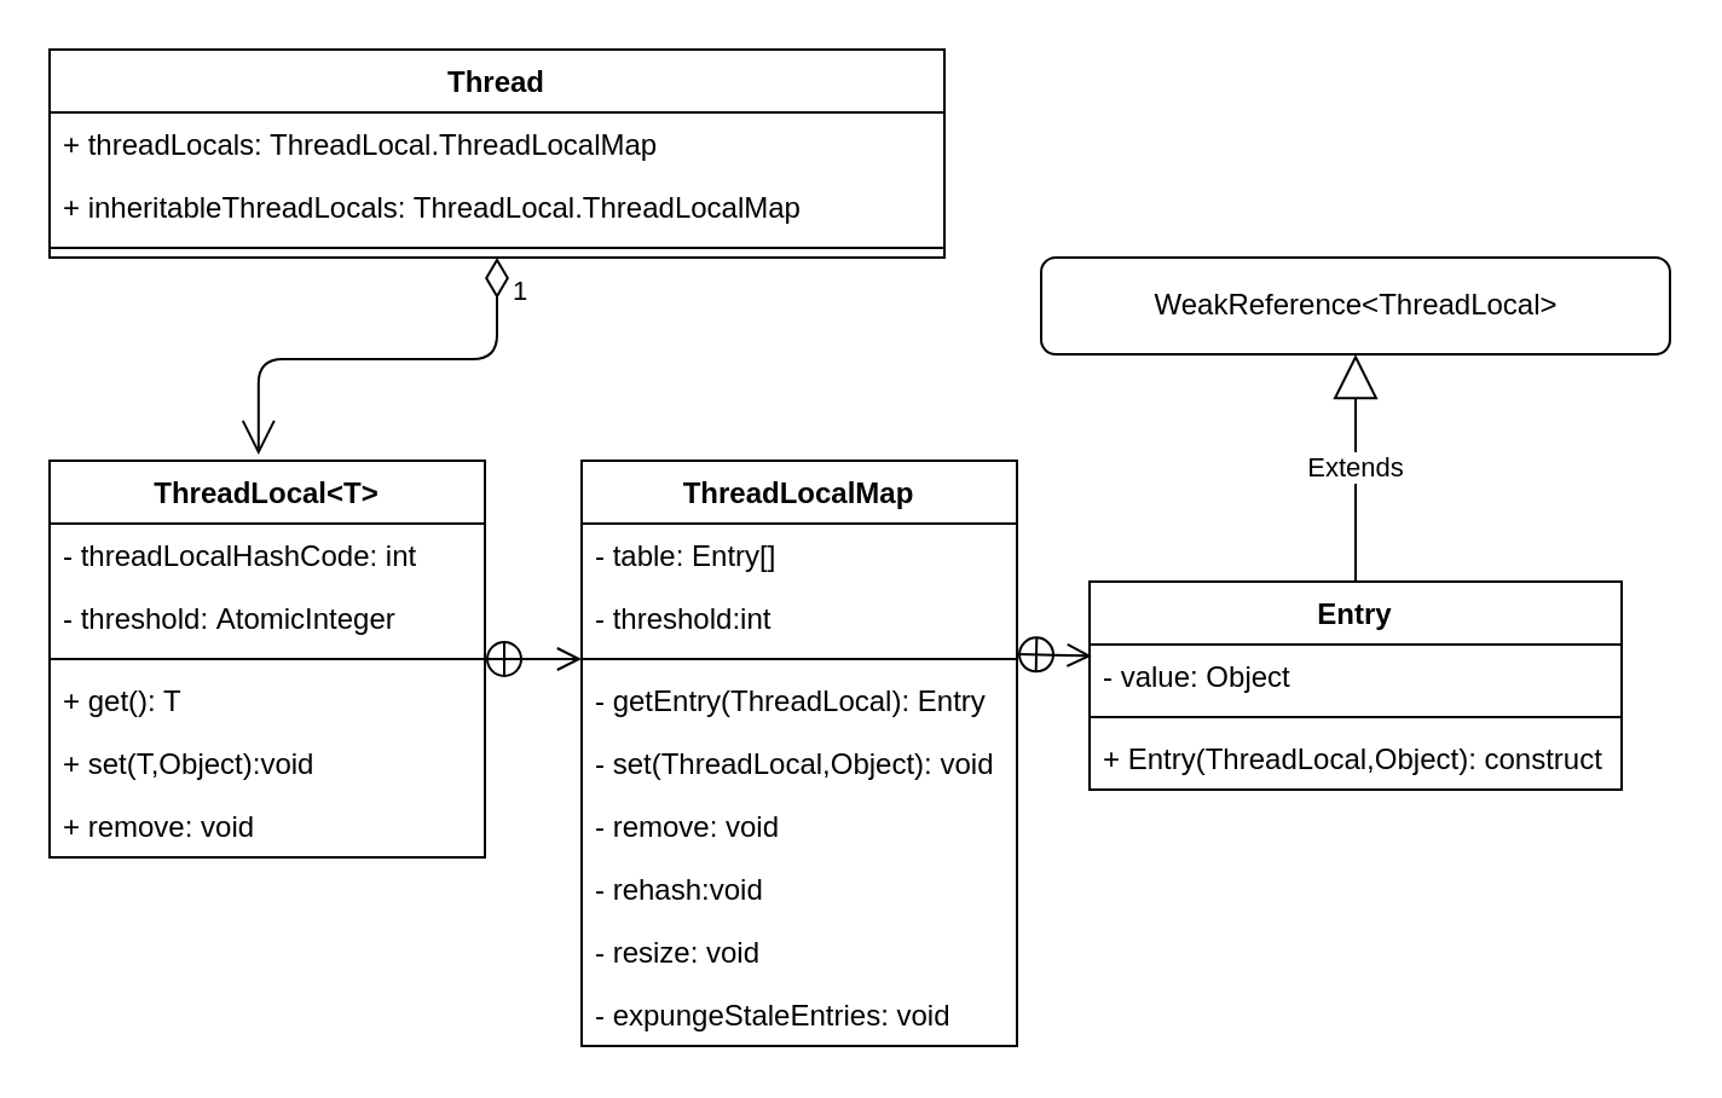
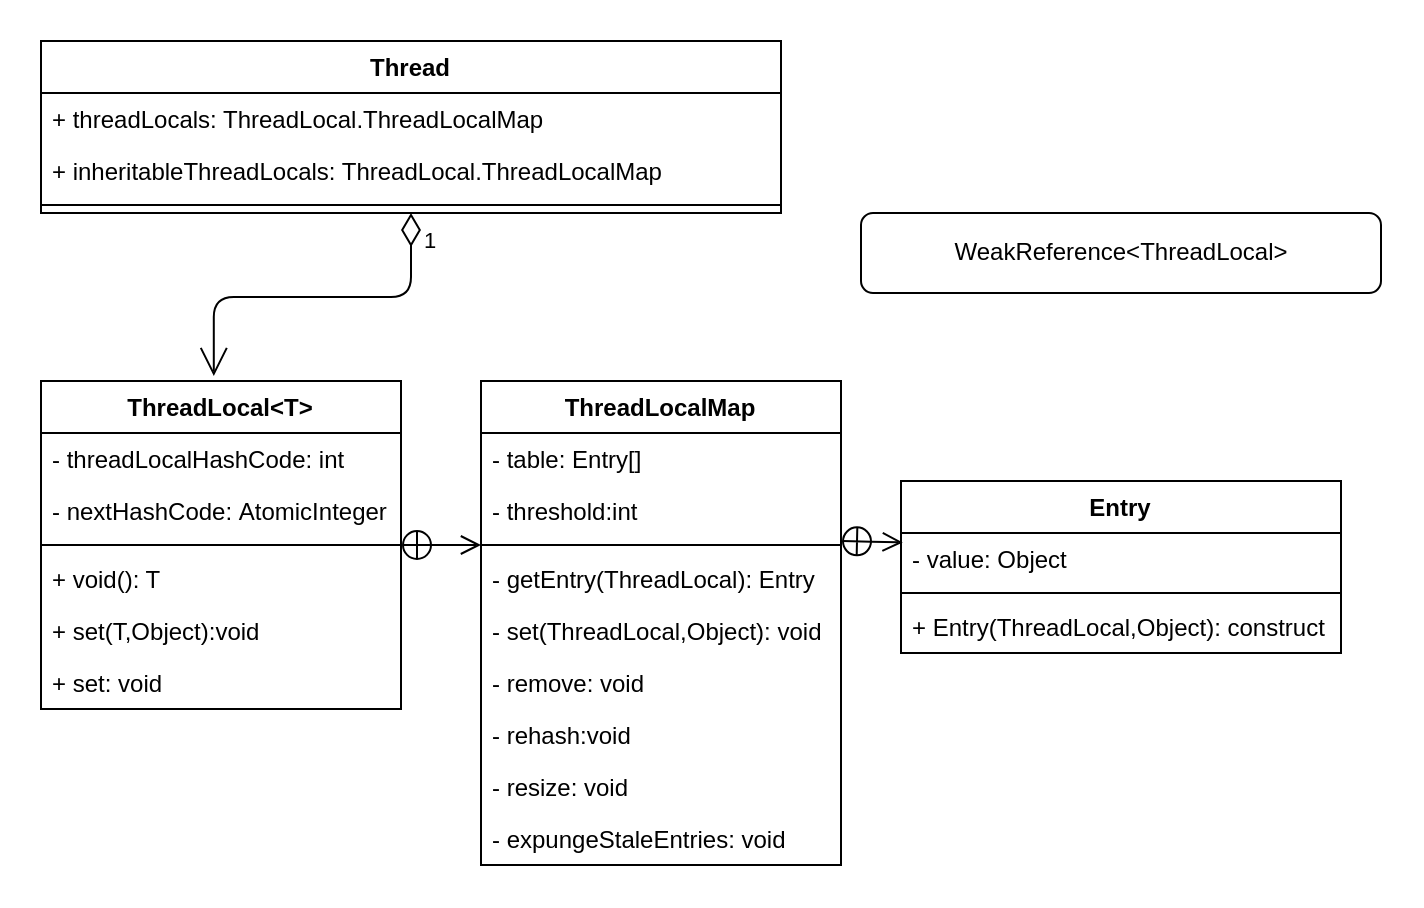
  <mxCell id="0" />
  <mxCell id="1" parent="0" />
  <mxCell id="2" value="ThreadLocal&lt;T&gt;" style="swimlane;fontStyle=1;align=center;verticalAlign=top;childLayout=stackLayout;horizontal=1;startSize=26;horizontalStack=0;resizeParent=1;resizeParentMax=0;resizeLast=0;collapsible=1;marginBottom=0;" parent="1" vertex="1"><mxGeometry x="20" y="190" width="180" height="164" as="geometry" /></mxCell>
  <mxCell id="3" value="- threadLocalHashCode: int" style="text;strokeColor=none;fillColor=none;align=left;verticalAlign=top;spacingLeft=4;spacingRight=4;overflow=hidden;rotatable=0;points=[[0,0.5],[1,0.5]];portConstraint=eastwest;" parent="2" vertex="1"><mxGeometry y="26" width="180" height="26" as="geometry" /></mxCell>
- <mxCell id="4" value="- threshold: AtomicInteger" style="text;strokeColor=none;fillColor=none;align=left;verticalAlign=top;spacingLeft=4;spacingRight=4;overflow=hidden;rotatable=0;points=[[0,0.5],[1,0.5]];portConstraint=eastwest;" parent="2" vertex="1"><mxGeometry y="52" width="180" height="26" as="geometry" /></mxCell>
+ <mxCell id="4" value="- nextHashCode: AtomicInteger" style="text;strokeColor=none;fillColor=none;align=left;verticalAlign=top;spacingLeft=4;spacingRight=4;overflow=hidden;rotatable=0;points=[[0,0.5],[1,0.5]];portConstraint=eastwest;" parent="2" vertex="1"><mxGeometry y="52" width="180" height="26" as="geometry" /></mxCell>
  <mxCell id="5" value="" style="line;strokeWidth=1;fillColor=none;align=left;verticalAlign=middle;spacingTop=-1;spacingLeft=3;spacingRight=3;rotatable=0;labelPosition=right;points=[];portConstraint=eastwest;" parent="2" vertex="1"><mxGeometry y="78" width="180" height="8" as="geometry" /></mxCell>
- <mxCell id="6" value="+ get(): T" style="text;strokeColor=none;fillColor=none;align=left;verticalAlign=top;spacingLeft=4;spacingRight=4;overflow=hidden;rotatable=0;points=[[0,0.5],[1,0.5]];portConstraint=eastwest;" parent="2" vertex="1"><mxGeometry y="86" width="180" height="26" as="geometry" /></mxCell>
+ <mxCell id="6" value="+ void(): T" style="text;strokeColor=none;fillColor=none;align=left;verticalAlign=top;spacingLeft=4;spacingRight=4;overflow=hidden;rotatable=0;points=[[0,0.5],[1,0.5]];portConstraint=eastwest;" parent="2" vertex="1"><mxGeometry y="86" width="180" height="26" as="geometry" /></mxCell>
  <mxCell id="7" value="+ set(T,Object):void" style="text;strokeColor=none;fillColor=none;align=left;verticalAlign=top;spacingLeft=4;spacingRight=4;overflow=hidden;rotatable=0;points=[[0,0.5],[1,0.5]];portConstraint=eastwest;" parent="2" vertex="1"><mxGeometry y="112" width="180" height="26" as="geometry" /></mxCell>
- <mxCell id="8" value="+ remove: void" style="text;strokeColor=none;fillColor=none;align=left;verticalAlign=top;spacingLeft=4;spacingRight=4;overflow=hidden;rotatable=0;points=[[0,0.5],[1,0.5]];portConstraint=eastwest;" parent="2" vertex="1"><mxGeometry y="138" width="180" height="26" as="geometry" /></mxCell>
+ <mxCell id="8" value="+ set: void" style="text;strokeColor=none;fillColor=none;align=left;verticalAlign=top;spacingLeft=4;spacingRight=4;overflow=hidden;rotatable=0;points=[[0,0.5],[1,0.5]];portConstraint=eastwest;" parent="2" vertex="1"><mxGeometry y="138" width="180" height="26" as="geometry" /></mxCell>
  <mxCell id="9" value="ThreadLocalMap" style="swimlane;fontStyle=1;align=center;verticalAlign=top;childLayout=stackLayout;horizontal=1;startSize=26;horizontalStack=0;resizeParent=1;resizeParentMax=0;resizeLast=0;collapsible=1;marginBottom=0;" parent="1" vertex="1"><mxGeometry x="240" y="190" width="180" height="242" as="geometry"><mxRectangle x="290" y="200" width="180" height="26" as="alternateBounds" /></mxGeometry></mxCell>
  <mxCell id="10" value="- table: Entry[]" style="text;strokeColor=none;fillColor=none;align=left;verticalAlign=top;spacingLeft=4;spacingRight=4;overflow=hidden;rotatable=0;points=[[0,0.5],[1,0.5]];portConstraint=eastwest;" parent="9" vertex="1"><mxGeometry y="26" width="180" height="26" as="geometry" /></mxCell>
  <mxCell id="11" value="- threshold:int" style="text;strokeColor=none;fillColor=none;align=left;verticalAlign=top;spacingLeft=4;spacingRight=4;overflow=hidden;rotatable=0;points=[[0,0.5],[1,0.5]];portConstraint=eastwest;" parent="9" vertex="1"><mxGeometry y="52" width="180" height="26" as="geometry" /></mxCell>
  <mxCell id="12" value="" style="line;strokeWidth=1;fillColor=none;align=left;verticalAlign=middle;spacingTop=-1;spacingLeft=3;spacingRight=3;rotatable=0;labelPosition=right;points=[];portConstraint=eastwest;" parent="9" vertex="1"><mxGeometry y="78" width="180" height="8" as="geometry" /></mxCell>
  <mxCell id="13" value="- getEntry(ThreadLocal): Entry" style="text;strokeColor=none;fillColor=none;align=left;verticalAlign=top;spacingLeft=4;spacingRight=4;overflow=hidden;rotatable=0;points=[[0,0.5],[1,0.5]];portConstraint=eastwest;" parent="9" vertex="1"><mxGeometry y="86" width="180" height="26" as="geometry" /></mxCell>
  <mxCell id="14" value="- set(ThreadLocal,Object): void" style="text;strokeColor=none;fillColor=none;align=left;verticalAlign=top;spacingLeft=4;spacingRight=4;overflow=hidden;rotatable=0;points=[[0,0.5],[1,0.5]];portConstraint=eastwest;" parent="9" vertex="1"><mxGeometry y="112" width="180" height="26" as="geometry" /></mxCell>
  <mxCell id="15" value="- remove: void" style="text;strokeColor=none;fillColor=none;align=left;verticalAlign=top;spacingLeft=4;spacingRight=4;overflow=hidden;rotatable=0;points=[[0,0.5],[1,0.5]];portConstraint=eastwest;" parent="9" vertex="1"><mxGeometry y="138" width="180" height="26" as="geometry" /></mxCell>
  <mxCell id="16" value="- rehash:void" style="text;strokeColor=none;fillColor=none;align=left;verticalAlign=top;spacingLeft=4;spacingRight=4;overflow=hidden;rotatable=0;points=[[0,0.5],[1,0.5]];portConstraint=eastwest;" parent="9" vertex="1"><mxGeometry y="164" width="180" height="26" as="geometry" /></mxCell>
  <mxCell id="17" value="- resize: void" style="text;strokeColor=none;fillColor=none;align=left;verticalAlign=top;spacingLeft=4;spacingRight=4;overflow=hidden;rotatable=0;points=[[0,0.5],[1,0.5]];portConstraint=eastwest;" parent="9" vertex="1"><mxGeometry y="190" width="180" height="26" as="geometry" /></mxCell>
  <mxCell id="18" value="- expungeStaleEntries: void" style="text;strokeColor=none;fillColor=none;align=left;verticalAlign=top;spacingLeft=4;spacingRight=4;overflow=hidden;rotatable=0;points=[[0,0.5],[1,0.5]];portConstraint=eastwest;" parent="9" vertex="1"><mxGeometry y="216" width="180" height="26" as="geometry" /></mxCell>
  <mxCell id="19" value="WeakReference&amp;lt;ThreadLocal&amp;gt;" style="html=1;rounded=1;" parent="1" vertex="1"><mxGeometry x="430" y="106" width="260" height="40" as="geometry" /></mxCell>
- <mxCell id="20" value="Extends" style="endArrow=block;endSize=16;endFill=0;html=1;exitX=0.5;exitY=0;exitDx=0;exitDy=0;entryX=0.5;entryY=1;entryDx=0;entryDy=0;" parent="1" source="23" target="19" edge="1"><mxGeometry width="160" relative="1" as="geometry"><mxPoint x="570" y="140" as="sourcePoint" /><mxPoint x="730" y="140" as="targetPoint" /></mxGeometry></mxCell>
  <mxCell id="21" value="" style="endArrow=open;startArrow=circlePlus;endFill=0;startFill=0;endSize=8;html=1;exitX=1;exitY=0.5;exitDx=0;exitDy=0;" parent="1" source="2" edge="1"><mxGeometry width="160" relative="1" as="geometry"><mxPoint x="190" y="260" as="sourcePoint" /><mxPoint x="240" y="272" as="targetPoint" /></mxGeometry></mxCell>
  <mxCell id="22" value="" style="endArrow=open;startArrow=circlePlus;endFill=0;startFill=0;endSize=8;html=1;exitX=1;exitY=1.077;exitDx=0;exitDy=0;exitPerimeter=0;entryX=0.004;entryY=0.181;entryDx=0;entryDy=0;entryPerimeter=0;" parent="1" source="11" target="24" edge="1"><mxGeometry width="160" relative="1" as="geometry"><mxPoint x="500" y="310" as="sourcePoint" /><mxPoint x="660" y="310" as="targetPoint" /></mxGeometry></mxCell>
  <mxCell id="23" value="Entry" style="swimlane;fontStyle=1;align=center;verticalAlign=top;childLayout=stackLayout;horizontal=1;startSize=26;horizontalStack=0;resizeParent=1;resizeParentMax=0;resizeLast=0;collapsible=1;marginBottom=0;" parent="1" vertex="1"><mxGeometry x="450" y="240" width="220" height="86" as="geometry" /></mxCell>
  <mxCell id="24" value="- value: Object" style="text;strokeColor=none;fillColor=none;align=left;verticalAlign=top;spacingLeft=4;spacingRight=4;overflow=hidden;rotatable=0;points=[[0,0.5],[1,0.5]];portConstraint=eastwest;" parent="23" vertex="1"><mxGeometry y="26" width="220" height="26" as="geometry" /></mxCell>
  <mxCell id="25" value="" style="line;strokeWidth=1;fillColor=none;align=left;verticalAlign=middle;spacingTop=-1;spacingLeft=3;spacingRight=3;rotatable=0;labelPosition=right;points=[];portConstraint=eastwest;" parent="23" vertex="1"><mxGeometry y="52" width="220" height="8" as="geometry" /></mxCell>
  <mxCell id="26" value="+ Entry(ThreadLocal,Object): construct" style="text;strokeColor=none;fillColor=none;align=left;verticalAlign=top;spacingLeft=4;spacingRight=4;overflow=hidden;rotatable=0;points=[[0,0.5],[1,0.5]];portConstraint=eastwest;" vertex="1" parent="23"><mxGeometry y="60" width="220" height="26" as="geometry" /></mxCell>
  <mxCell id="27" value="Thread" style="swimlane;fontStyle=1;align=center;verticalAlign=top;childLayout=stackLayout;horizontal=1;startSize=26;horizontalStack=0;resizeParent=1;resizeParentMax=0;resizeLast=0;collapsible=1;marginBottom=0;" parent="1" vertex="1"><mxGeometry x="20" y="20" width="370" height="86" as="geometry" /></mxCell>
  <mxCell id="28" value="+ threadLocals: ThreadLocal.ThreadLocalMap" style="text;strokeColor=none;fillColor=none;align=left;verticalAlign=top;spacingLeft=4;spacingRight=4;overflow=hidden;rotatable=0;points=[[0,0.5],[1,0.5]];portConstraint=eastwest;" parent="27" vertex="1"><mxGeometry y="26" width="370" height="26" as="geometry" /></mxCell>
  <mxCell id="29" value="+ inheritableThreadLocals: ThreadLocal.ThreadLocalMap" style="text;strokeColor=none;fillColor=none;align=left;verticalAlign=top;spacingLeft=4;spacingRight=4;overflow=hidden;rotatable=0;points=[[0,0.5],[1,0.5]];portConstraint=eastwest;" parent="27" vertex="1"><mxGeometry y="52" width="370" height="26" as="geometry" /></mxCell>
  <mxCell id="30" value="" style="line;strokeWidth=1;fillColor=none;align=left;verticalAlign=middle;spacingTop=-1;spacingLeft=3;spacingRight=3;rotatable=0;labelPosition=right;points=[];portConstraint=eastwest;" parent="27" vertex="1"><mxGeometry y="78" width="370" height="8" as="geometry" /></mxCell>
  <mxCell id="31" value="1" style="endArrow=open;html=1;endSize=12;startArrow=diamondThin;startSize=14;startFill=0;edgeStyle=orthogonalEdgeStyle;align=left;verticalAlign=bottom;entryX=0.48;entryY=-0.015;entryDx=0;entryDy=0;entryPerimeter=0;exitX=0.5;exitY=1;exitDx=0;exitDy=0;" parent="1" source="27" target="2" edge="1"><mxGeometry x="-0.747" y="5" relative="1" as="geometry"><mxPoint x="150" y="140" as="sourcePoint" /><mxPoint x="310" y="140" as="targetPoint" /><mxPoint as="offset" /></mxGeometry></mxCell>
